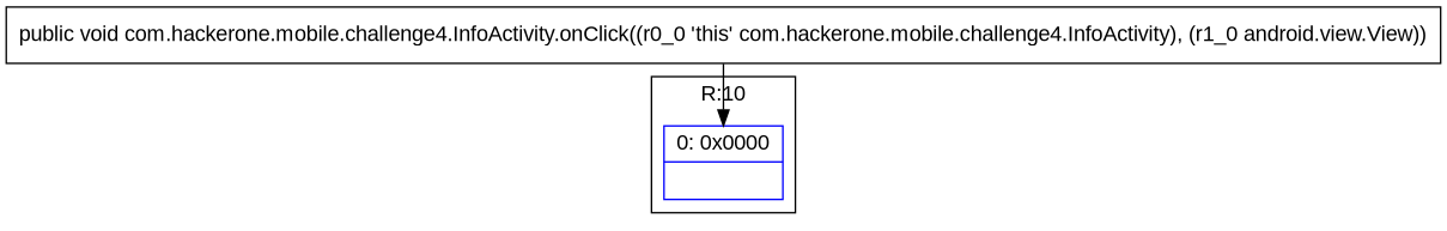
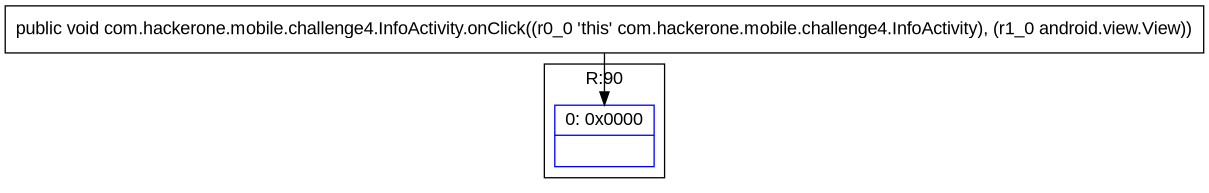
  digraph {
    fontname="Liberation Sans"
    node [shape=record fontname="Liberation Sans"]
    n1 [color=blue label="{0\:\ 0x0000|\l}"]
    n2 [label="{public void com.hackerone.mobile.challenge4.InfoActivity.onClick((r0_0 'this' com.hackerone.mobile.challenge4.InfoActivity), (r1_0 android.view.View)) }"]
    subgraph cluster_1 {
-     label="R:10"
+     label="R:90"
      n1
    }
    n2 -> n1 [fontname="Liberation Sans"]
  }
